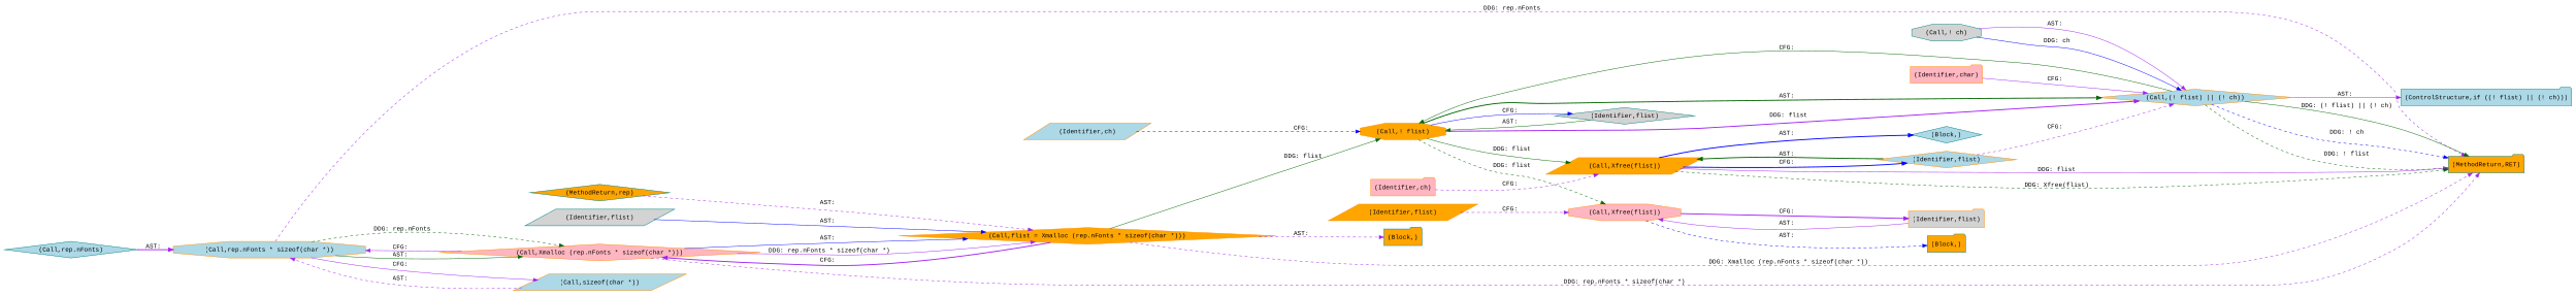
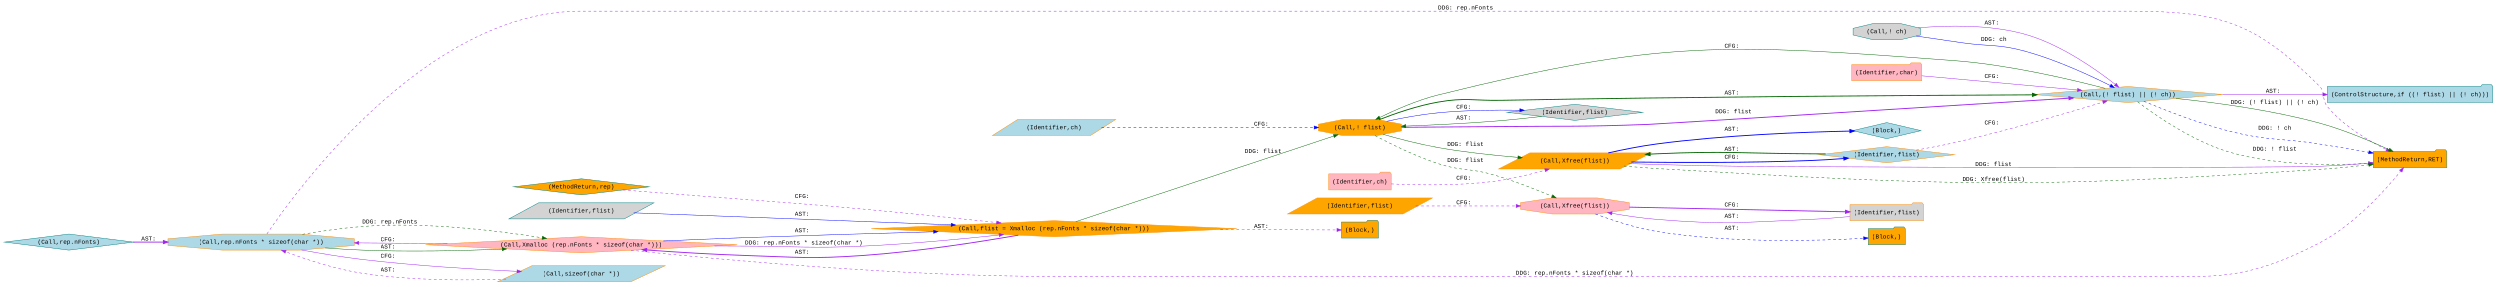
  digraph {
    fontname="Liberation Mono"
    rankdir=LR
    node [color=darkorange fillcolor=lightblue fontname="Liberation Mono" shape=diamond style=filled]
    edge [color=purple fontname="Liberation Mono" style=solid]
    n1 [label="(Call,rep.nFonts * sizeof(char *))" shape=octagon]
    n2 [fillcolor=lightpink label="(Call,Xmalloc (rep.nFonts * sizeof(char *)))"]
    n3 [color=teal fillcolor=orange label="(MethodReturn,RET)" shape=folder]
    n4 [label="(Call,sizeof(char *))" shape=parallelogram]
    n5 [fillcolor=orange label="(Call,flist = Xmalloc (rep.nFonts * sizeof(char *)))"]
    n6 [fillcolor=orange label="(Call,! flist)" shape=octagon]
    n7 [color=teal fillcolor=orange label="(Block,)" shape=folder]
    n8 [label="(Call,(! flist) || (! ch))"]
    n9 [fillcolor=orange label="(Call,Xfree(flist))" shape=parallelogram]
    n10 [fillcolor=lightpink label="(Call,Xfree(flist))" shape=octagon]
    n11 [color=teal fillcolor=lightgrey label="(Identifier,flist)"]
    n12 [color=teal label="(ControlStructure,if ((! flist) || (! ch)))" shape=folder]
    n13 [label="(Identifier,flist)"]
    n14 [color=teal label="(Block,)"]
    n15 [fillcolor=lightgrey label="(Identifier,flist)" shape=folder]
    n16 [color=teal fillcolor=orange label="(Block,)" shape=folder]
    n17 [color=teal fillcolor=lightgrey label="(Call,! ch)" shape=octagon]
    n18 [fillcolor=orange label="(Identifier,flist)" shape=parallelogram]
    n19 [label="(Identifier,ch)" shape=parallelogram]
    n20 [fillcolor=lightpink label="(Identifier,char)" shape=folder]
    n21 [fillcolor=lightpink label="(Identifier,ch)" shape=folder]
    n22 [color=teal fillcolor=orange label="(MethodReturn,rep)"]
    n23 [color=teal fillcolor=lightgrey label="(Identifier,flist)" shape=parallelogram]
    n24 [color=teal label="(Call,rep.nFonts)"]
    n1 -> n2 [color=darkgreen label="AST: "]
    n1 -> n2 [color=darkgreen label="DDG: rep.nFonts" style=dashed]
    n1 -> n3 [label="DDG: rep.nFonts" style=dashed]
    n1 -> n4 [label="CFG: "]
    n2 -> n1 [label="CFG: "]
    n2 -> n3 [label="DDG: rep.nFonts * sizeof(char *)" style=dashed]
    n2 -> n5 [color=blue label="AST: "]
    n2 -> n5 [label="DDG: rep.nFonts * sizeof(char *)"]
    n4 -> n1 [label="AST: " style=dashed]
-   n5 -> n2 [label="CFG: " style=bold]
-   n5 -> n3 [label="DDG: Xmalloc (rep.nFonts * sizeof(char *))" style=dashed]
+   n5 -> n2 [label="AST: " style=bold]
    n5 -> n6 [color=darkgreen label="DDG: flist"]
    n5 -> n7 [label="AST: " style=dashed]
    n6 -> n8 [color=darkgreen label="AST: " style=bold]
    n6 -> n8 [label="DDG: flist" style=bold]
    n6 -> n9 [color=darkgreen label="DDG: flist"]
    n6 -> n10 [color=darkgreen label="DDG: flist" style=dashed]
    n6 -> n11 [color=blue label="CFG: "]
    n8 -> n3 [color=darkgreen label="DDG: (! flist) || (! ch)"]
    n8 -> n3 [color=blue label="DDG: ! ch" style=dashed]
    n8 -> n3 [color=darkgreen label="DDG: ! flist" style=dashed]
    n8 -> n6 [color=darkgreen label="CFG: "]
    n8 -> n12 [label="AST: "]
    n9 -> n3 [label="DDG: flist"]
    n9 -> n3 [color=darkgreen label="DDG: Xfree(flist)" style=dashed]
    n9 -> n13 [color=blue label="CFG: " style=bold]
    n9 -> n14 [color=blue label="AST: " style=bold]
    n10 -> n15 [label="CFG: " style=bold]
    n10 -> n16 [color=blue label="AST: " style=dashed]
    n11 -> n6 [color=darkgreen label="AST: "]
    n13 -> n8 [label="CFG: " style=dashed]
    n13 -> n9 [color=darkgreen label="AST: " style=bold]
    n15 -> n10 [label="AST: "]
    n17 -> n8 [label="AST: "]
    n17 -> n8 [color=blue label="DDG: ch"]
    n18 -> n10 [label="CFG: " style=dashed]
    n19 -> n6 [color=blue label="CFG: " style=dashed]
    n20 -> n8 [label="CFG: "]
    n21 -> n9 [label="CFG: " style=dashed]
-   n22 -> n5 [label="AST: " style=dashed]
+   n22 -> n5 [label="CFG: " style=dashed]
    n23 -> n5 [color=blue label="AST: "]
    n24 -> n1 [label="AST: " style=bold]
  }
